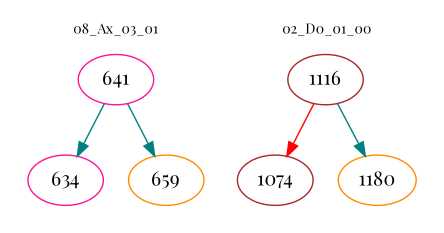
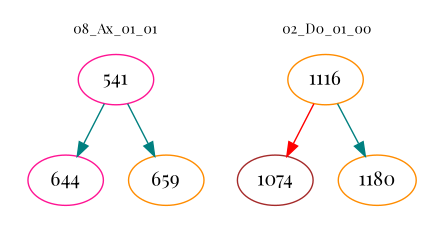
  digraph {
    fontname="Playfair Display"
    node [color=deeppink fontname="Playfair Display"]
    edge [color=teal fontname="Playfair Display"]
-   n1 [label=641]
-   n2 [label=634]
+   n1 [label=541]
+   n2 [label=644]
    n3 [color=darkorange label=659]
-   n4 [color=brown label=1116]
+   n4 [color=darkorange label=1116]
    n5 [color=brown label=1074]
    n6 [color=darkorange label=1180]
    subgraph cluster_1 {
      color=white
      fontsize=10
-     label="08_Ax_03_01"
+     label="08_Ax_01_01"
      n1
      n2
      n3
    }
    subgraph cluster_2 {
      color=white
      fontsize=10
      label="02_D0_01_00"
      n4
      n5
      n6
    }
    n1 -> n2
    n1 -> n3
    n4 -> n5 [color=red]
    n4 -> n6
  }
